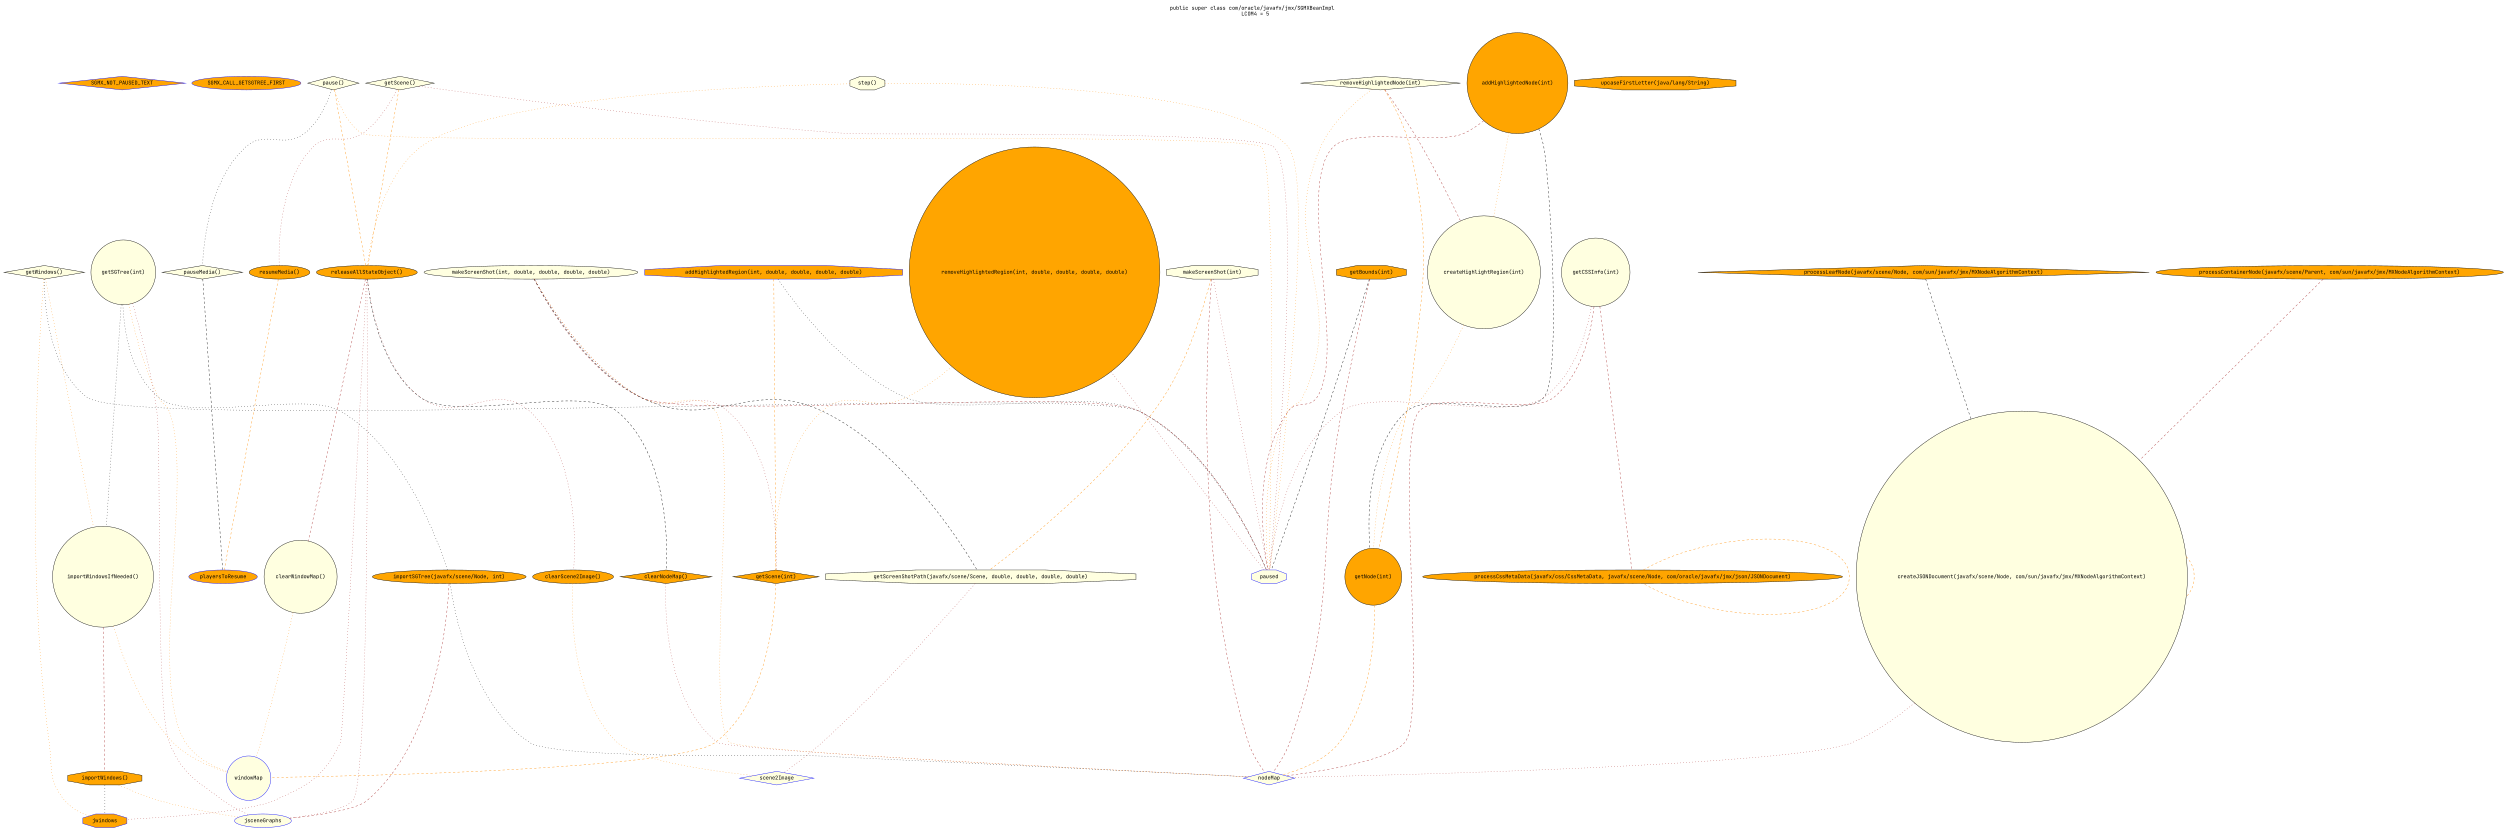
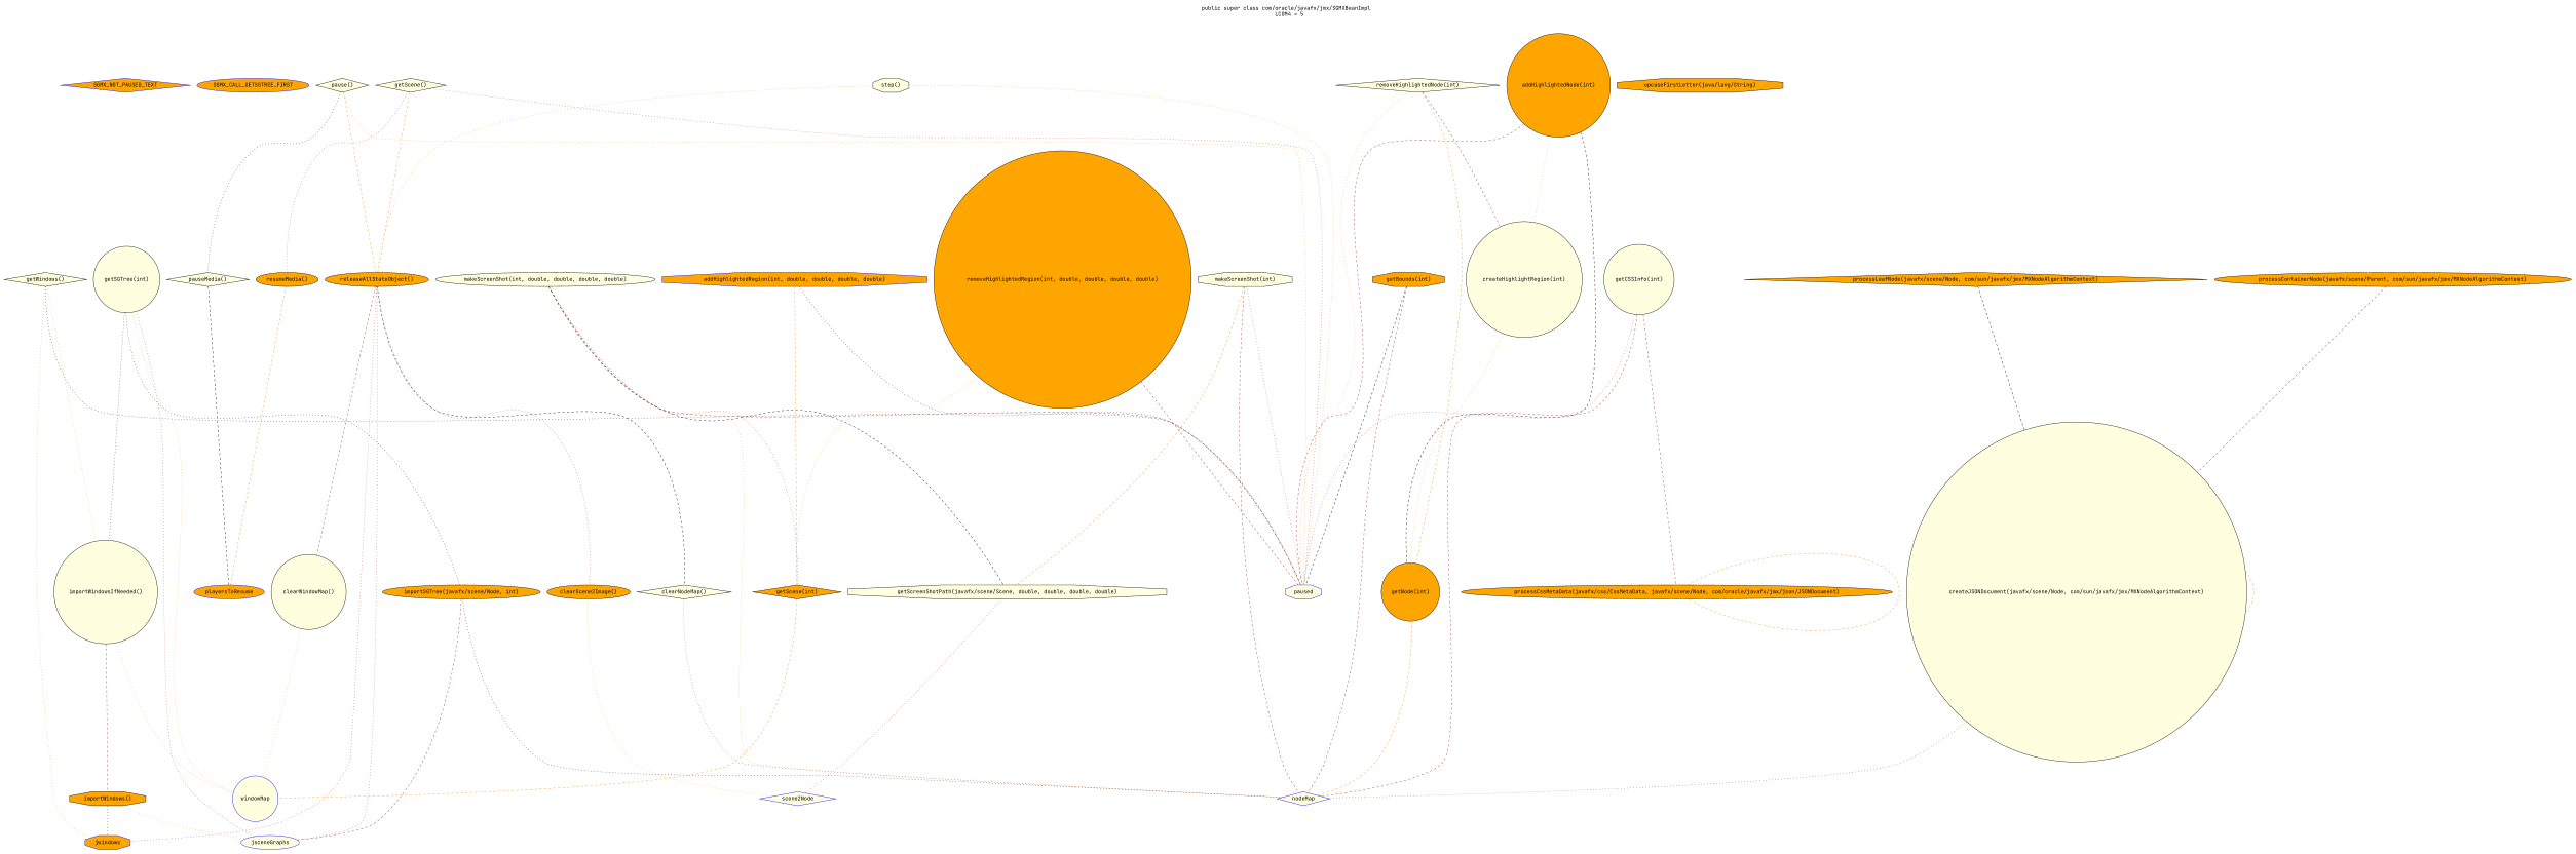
  graph {
    fontname="JetBrains Mono"
    label="public super class com/oracle/javafx/jmx/SGMXBeanImpl \n LCOM4 = 5"
    labelloc=t
    node [color=black fillcolor=orange fontname="JetBrains Mono" shape=diamond style=filled]
    edge [color=darkorange fontname="JetBrains Mono" style=dotted]
    n1 [color=blue label=SGMX_NOT_PAUSED_TEXT]
    n2 [color=blue label=SGMX_CALL_GETSGTREE_FIRST shape=ellipse]
    n3 [color=blue fillcolor=lightyellow label=paused shape=octagon]
    n4 [color=blue fillcolor=lightyellow label=windowMap shape=circle]
    n5 [color=blue label=jwindows shape=octagon]
    n6 [color=blue fillcolor=lightyellow label=nodeMap]
    n7 [color=blue fillcolor=lightyellow label=jsceneGraphs shape=ellipse]
-   n8 [color=blue fillcolor=lightyellow label=scene2Image]
+   n8 [color=blue fillcolor=lightyellow label=scene2Node]
    n9 [color=blue label=playersToResume shape=ellipse]
    n10 [fillcolor=lightyellow label="pause()"]
    n11 [label="releaseAllStateObject()" shape=ellipse]
    n12 [fillcolor=lightyellow label="pauseMedia()"]
    n13 [fillcolor=lightyellow label="clearWindowMap()" shape=circle]
-   n14 [label="clearNodeMap()"]
+   n14 [fillcolor=lightyellow label="clearNodeMap()"]
    n15 [label="clearScene2Image()" shape=ellipse]
    n16 [fillcolor=lightyellow label="getScene()"]
    n17 [label="resumeMedia()" shape=ellipse]
    n18 [fillcolor=lightyellow label="step()" shape=octagon]
    n19 [fillcolor=lightyellow label="getWindows()"]
    n20 [fillcolor=lightyellow label="importWindowsIfNeeded()" shape=circle]
    n21 [label="importWindows()" shape=octagon]
    n22 [fillcolor=lightyellow label="getSGTree(int)" shape=circle]
    n23 [label="importSGTree(javafx/scene/Node, int)" shape=ellipse]
    n24 [label="addHighlightedNode(int)" shape=circle]
    n25 [label="getNode(int)" shape=circle]
    n26 [fillcolor=lightyellow label="createHighlightRegion(int)" shape=circle]
    n27 [fillcolor=lightyellow label="removeHighlightedNode(int)"]
    n28 [color=blue label="addHighlightedRegion(int, double, double, double, double)" shape=octagon]
    n29 [label="getScene(int)"]
    n30 [label="removeHighlightedRegion(int, double, double, double, double)" shape=circle]
    n31 [fillcolor=lightyellow label="makeScreenShot(int)" shape=octagon]
    n32 [fillcolor=lightyellow label="getScreenShotPath(javafx/scene/Scene, double, double, double, double)" shape=octagon]
    n33 [fillcolor=lightyellow label="makeScreenShot(int, double, double, double, double)" shape=ellipse]
    n34 [fillcolor=lightyellow label="getCSSInfo(int)" shape=circle]
    n35 [label="processCssMetaData(javafx/css/CssMetaData, javafx/scene/Node, com/oracle/javafx/jmx/json/JSONDocument)" shape=ellipse]
    n36 [label="upcaseFirstLetter(java/lang/String)" shape=octagon]
    n37 [label="getBounds(int)" shape=octagon]
    n38 [label="processLeafNode(javafx/scene/Node, com/sun/javafx/jmx/MXNodeAlgorithmContext)"]
    n39 [fillcolor=lightyellow label="createJSONDocument(javafx/scene/Node, com/sun/javafx/jmx/MXNodeAlgorithmContext)" shape=circle]
    n40 [label="processContainerNode(javafx/scene/Parent, com/sun/javafx/jmx/MXNodeAlgorithmContext)" shape=ellipse]
    n10 -- n3
    n10 -- n11 [style=dashed]
    n10 -- n12 [color=black]
    n11 -- n5 [color=brown]
    n11 -- n7 [color=brown]
    n11 -- n13 [color=brown style=dashed]
    n11 -- n14 [color=black style=dashed]
    n11 -- n15 [color=brown]
    n12 -- n9 [color=black style=dashed]
    n13 -- n4
    n14 -- n6 [color=brown]
    n15 -- n8
    n16 -- n3 [color=brown]
    n16 -- n11 [style=dashed]
    n16 -- n17 [color=brown]
    n17 -- n9 [style=dashed]
    n18 -- n3
    n18 -- n11
    n19 -- n3 [color=black]
    n19 -- n5
    n19 -- n20
    n20 -- n4
    n20 -- n21 [color=brown style=dashed]
    n21 -- n5 [color=black]
    n21 -- n7
    n22 -- n4
    n22 -- n7 [color=brown]
    n22 -- n20 [color=black]
    n22 -- n23 [color=black]
    n23 -- n6 [color=black]
    n23 -- n7 [color=brown style=dashed]
    n24 -- n3 [color=brown style=dashed]
    n24 -- n25 [color=black style=dashed]
    n24 -- n26
    n25 -- n6 [style=dashed]
    n26 -- n25
    n27 -- n3
    n27 -- n25 [style=dashed]
    n27 -- n26 [color=brown style=dashed]
    n28 -- n3 [color=black]
    n28 -- n29 [style=dashed]
    n29 -- n4 [style=dashed]
-   n30 -- n3 [color=brown]
+   n30 -- n3 [color=brown style=dashed]
    n30 -- n29
    n31 -- n3 [color=brown]
    n31 -- n6 [color=brown style=dashed]
    n31 -- n32 [style=dashed]
    n32 -- n8 [color=brown]
    n33 -- n3 [color=brown style=dashed]
    n33 -- n6
    n33 -- n29 [color=brown]
    n33 -- n32 [color=black style=dashed]
    n34 -- n3 [color=brown]
    n34 -- n6 [color=brown style=dashed]
    n34 -- n35 [color=brown style=dashed]
    n35 -- n35 [style=dashed]
    n37 -- n3 [color=black style=dashed]
    n37 -- n6 [color=brown style=dashed]
    n38 -- n39 [color=black style=dashed]
    n39 -- n6 [color=brown]
    n39 -- n39 [style=dashed]
    n40 -- n39 [color=brown style=dashed]
  }
